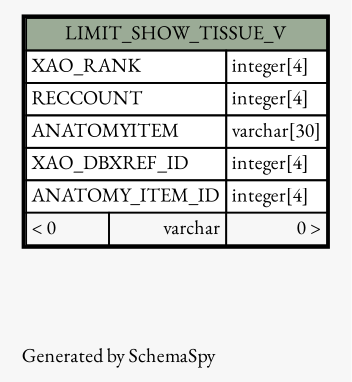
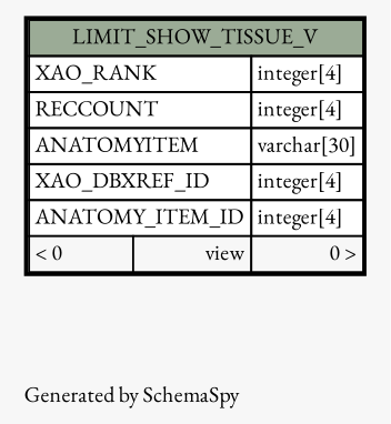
  digraph {
    bgcolor="#f7f7f7"
    fontname="EB Garamond"
    fontsize=11
    label="\nGenerated by SchemaSpy"
    labeljust=l
    nodesep=0.18
    rankdir=RL
    ranksep=0.46
-   n1 [fontname="EB Garamond" fontsize=11 label=<     <TABLE BORDER="2" CELLBORDER="1" CELLSPACING="0" BGCOLOR="#ffffff">       <TR><TD COLSPAN="3" BGCOLOR="#9bab96" ALIGN="CENTER">LIMIT_SHOW_TISSUE_V</TD></TR>       <TR><TD PORT="XAO_RANK" COLSPAN="2" ALIGN="LEFT">XAO_RANK</TD><TD PORT="XAO_RANK.type" ALIGN="LEFT">integer[4]</TD></TR>       <TR><TD PORT="RECCOUNT" COLSPAN="2" ALIGN="LEFT">RECCOUNT</TD><TD PORT="RECCOUNT.type" ALIGN="LEFT">integer[4]</TD></TR>       <TR><TD PORT="ANATOMYITEM" COLSPAN="2" ALIGN="LEFT">ANATOMYITEM</TD><TD PORT="ANATOMYITEM.type" ALIGN="LEFT">varchar[30]</TD></TR>       <TR><TD PORT="XAO_DBXREF_ID" COLSPAN="2" ALIGN="LEFT">XAO_DBXREF_ID</TD><TD PORT="XAO_DBXREF_ID.type" ALIGN="LEFT">integer[4]</TD></TR>       <TR><TD PORT="ANATOMY_ITEM_ID" COLSPAN="2" ALIGN="LEFT">ANATOMY_ITEM_ID</TD><TD PORT="ANATOMY_ITEM_ID.type" ALIGN="LEFT">integer[4]</TD></TR>       <TR><TD ALIGN="LEFT" BGCOLOR="#f7f7f7">&lt; 0</TD><TD ALIGN="RIGHT" BGCOLOR="#f7f7f7">varchar</TD><TD ALIGN="RIGHT" BGCOLOR="#f7f7f7">0 &gt;</TD></TR>     </TABLE>> shape=plaintext]
+   n1 [fontname="EB Garamond" fontsize=11 label=<     <TABLE BORDER="2" CELLBORDER="1" CELLSPACING="0" BGCOLOR="#ffffff">       <TR><TD COLSPAN="3" BGCOLOR="#9bab96" ALIGN="CENTER">LIMIT_SHOW_TISSUE_V</TD></TR>       <TR><TD PORT="XAO_RANK" COLSPAN="2" ALIGN="LEFT">XAO_RANK</TD><TD PORT="XAO_RANK.type" ALIGN="LEFT">integer[4]</TD></TR>       <TR><TD PORT="RECCOUNT" COLSPAN="2" ALIGN="LEFT">RECCOUNT</TD><TD PORT="RECCOUNT.type" ALIGN="LEFT">integer[4]</TD></TR>       <TR><TD PORT="ANATOMYITEM" COLSPAN="2" ALIGN="LEFT">ANATOMYITEM</TD><TD PORT="ANATOMYITEM.type" ALIGN="LEFT">varchar[30]</TD></TR>       <TR><TD PORT="XAO_DBXREF_ID" COLSPAN="2" ALIGN="LEFT">XAO_DBXREF_ID</TD><TD PORT="XAO_DBXREF_ID.type" ALIGN="LEFT">integer[4]</TD></TR>       <TR><TD PORT="ANATOMY_ITEM_ID" COLSPAN="2" ALIGN="LEFT">ANATOMY_ITEM_ID</TD><TD PORT="ANATOMY_ITEM_ID.type" ALIGN="LEFT">integer[4]</TD></TR>       <TR><TD ALIGN="LEFT" BGCOLOR="#f7f7f7">&lt; 0</TD><TD ALIGN="RIGHT" BGCOLOR="#f7f7f7">view</TD><TD ALIGN="RIGHT" BGCOLOR="#f7f7f7">0 &gt;</TD></TR>     </TABLE>> shape=plaintext]
  }
